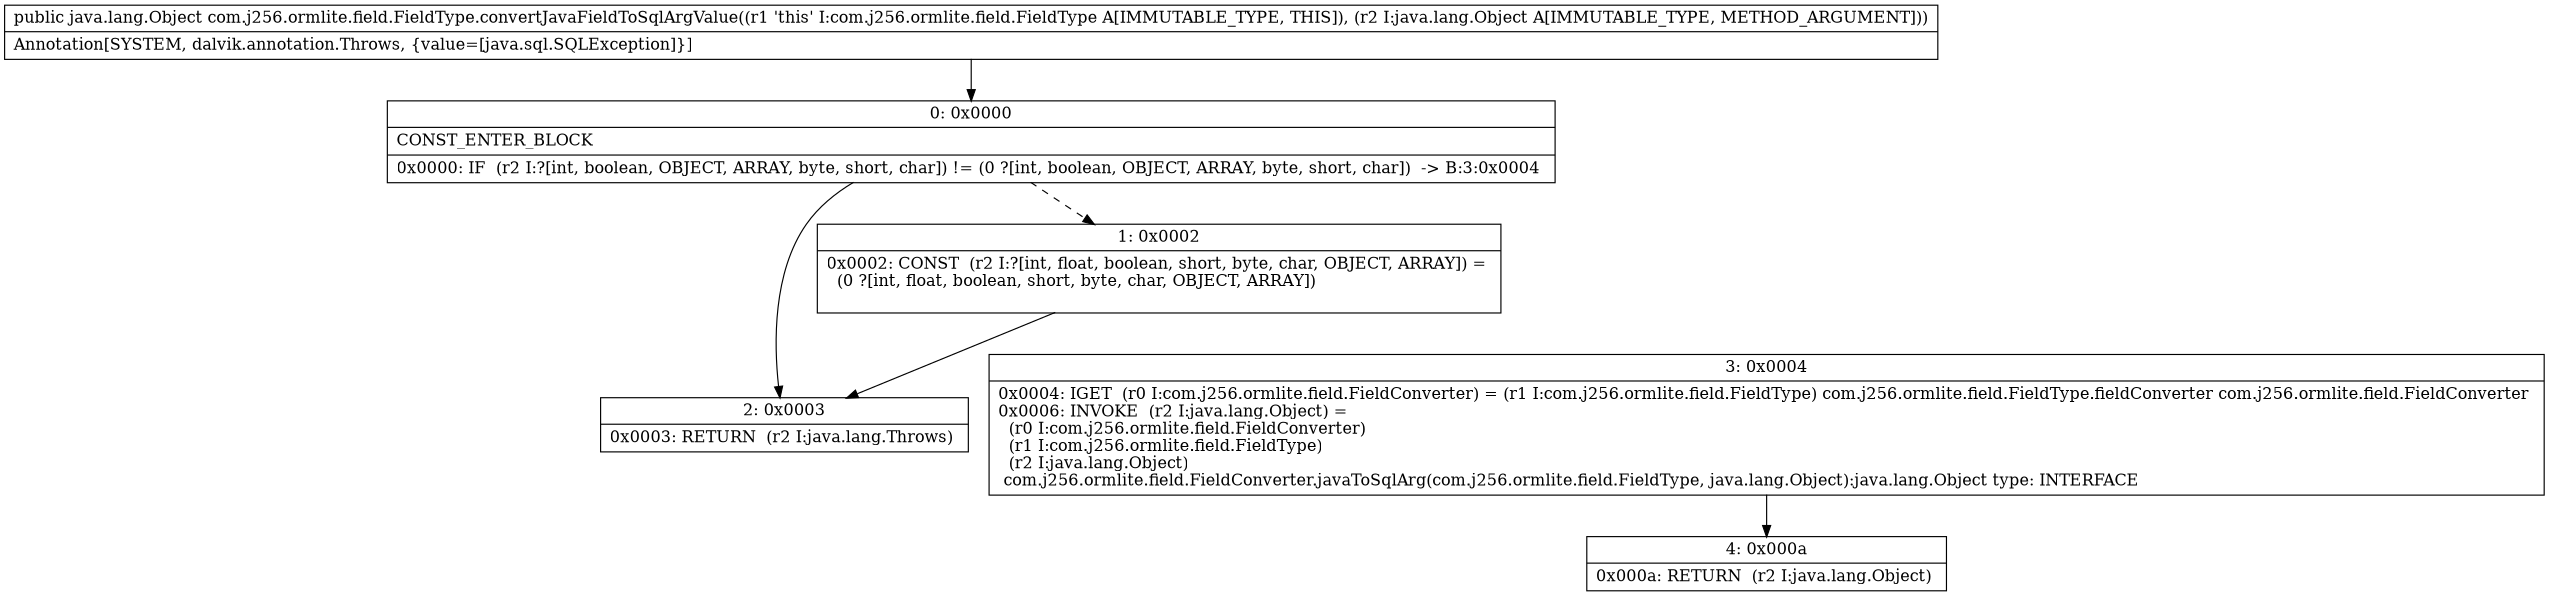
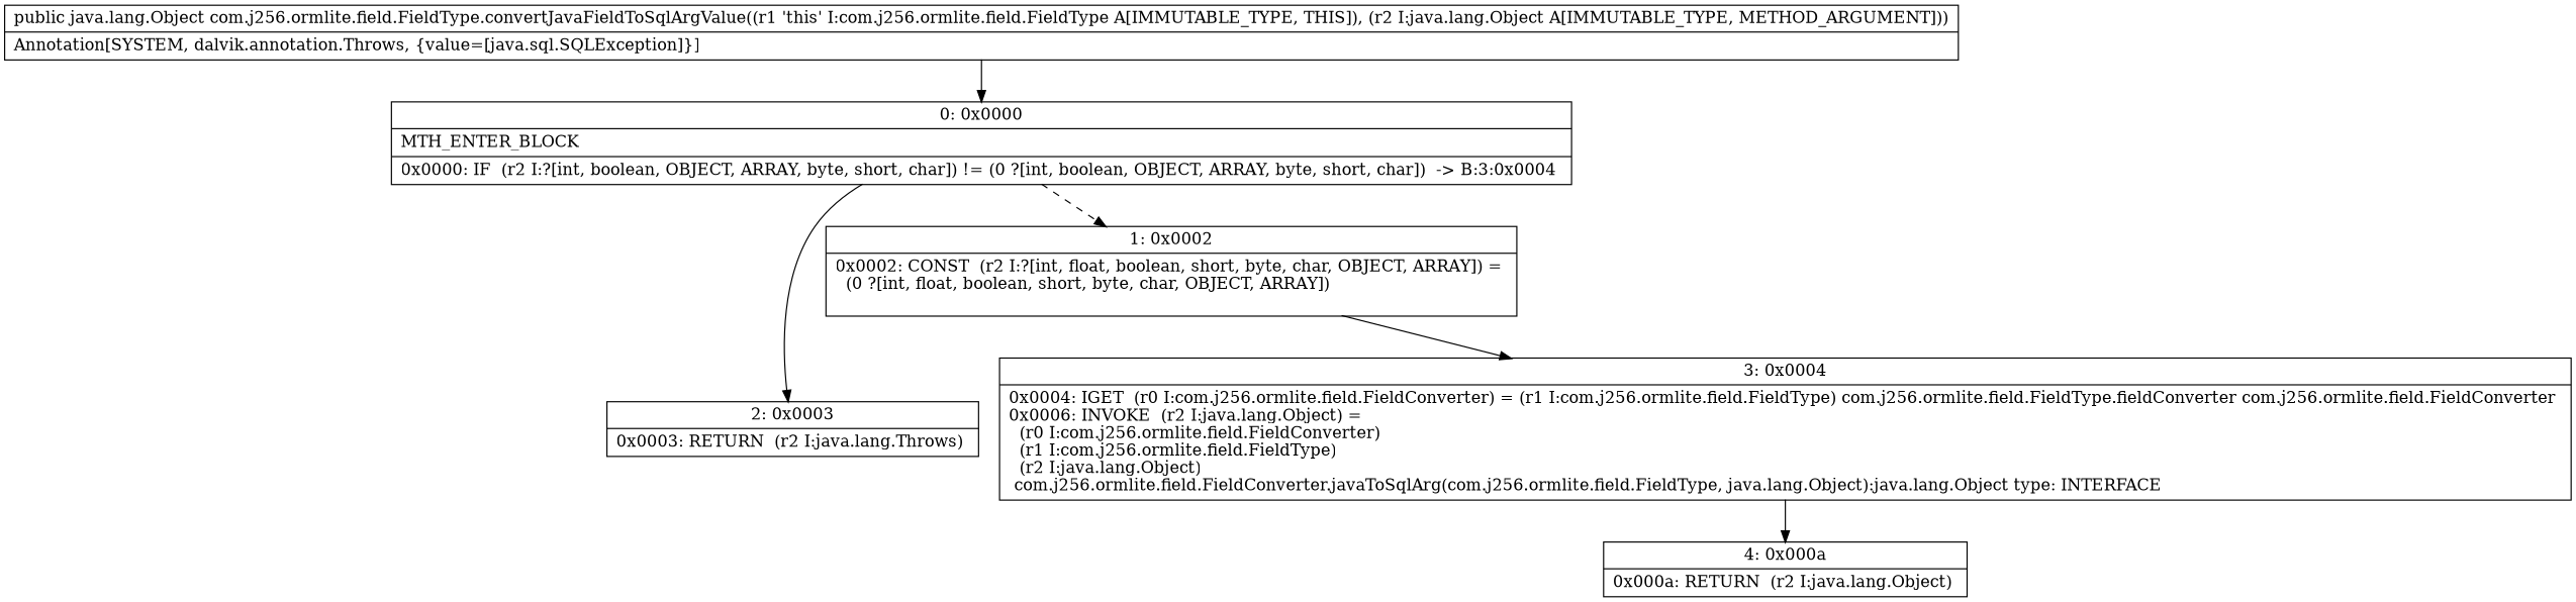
  digraph {
    node [shape=record]
-   n1 [label="{0\:\ 0x0000|CONST_ENTER_BLOCK\l|0x0000: IF  (r2 I:?[int, boolean, OBJECT, ARRAY, byte, short, char]) != (0 ?[int, boolean, OBJECT, ARRAY, byte, short, char])  \-\> B:3:0x0004 \l}"]
+   n1 [label="{0\:\ 0x0000|MTH_ENTER_BLOCK\l|0x0000: IF  (r2 I:?[int, boolean, OBJECT, ARRAY, byte, short, char]) != (0 ?[int, boolean, OBJECT, ARRAY, byte, short, char])  \-\> B:3:0x0004 \l}"]
    n2 [label="{1\:\ 0x0002|0x0002: CONST  (r2 I:?[int, float, boolean, short, byte, char, OBJECT, ARRAY]) = \l  (0 ?[int, float, boolean, short, byte, char, OBJECT, ARRAY])\l \l}"]
    n3 [label="{2\:\ 0x0003|0x0003: RETURN  (r2 I:java.lang.Throws) \l}"]
    n4 [label="{3\:\ 0x0004|0x0004: IGET  (r0 I:com.j256.ormlite.field.FieldConverter) = (r1 I:com.j256.ormlite.field.FieldType) com.j256.ormlite.field.FieldType.fieldConverter com.j256.ormlite.field.FieldConverter \l0x0006: INVOKE  (r2 I:java.lang.Object) = \l  (r0 I:com.j256.ormlite.field.FieldConverter)\l  (r1 I:com.j256.ormlite.field.FieldType)\l  (r2 I:java.lang.Object)\l com.j256.ormlite.field.FieldConverter.javaToSqlArg(com.j256.ormlite.field.FieldType, java.lang.Object):java.lang.Object type: INTERFACE \l}"]
    n5 [label="{4\:\ 0x000a|0x000a: RETURN  (r2 I:java.lang.Object) \l}"]
    n6 [label="{public java.lang.Object com.j256.ormlite.field.FieldType.convertJavaFieldToSqlArgValue((r1 'this' I:com.j256.ormlite.field.FieldType A[IMMUTABLE_TYPE, THIS]), (r2 I:java.lang.Object A[IMMUTABLE_TYPE, METHOD_ARGUMENT]))  | Annotation[SYSTEM, dalvik.annotation.Throws, \{value=[java.sql.SQLException]\}]\l}"]
    n1 -> n2 [style=dashed]
    n1 -> n3
-   n2 -> n3
+   n2 -> n4
    n4 -> n5
    n6 -> n1
  }
